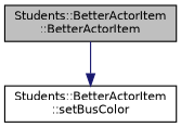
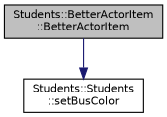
  digraph {
    rankdir=TB
    node [color=black fontname=Helvetica fontsize=10 shape=record style=filled]
    n1 [fillcolor=grey75 fontcolor=black height=0.2 label="Students::BetterActorItem\l::BetterActorItem" width=0.4]
-   n2 [fillcolor=white height=0.2 label="Students::BetterActorItem\l::setBusColor" width=0.4]
+   n2 [fillcolor=white height=0.2 label="Students::Students\l::setBusColor" width=0.4]
    n1 -> n2 [color=midnightblue fontname=Helvetica fontsize=10 labelfontname=Helvetica labelfontsize=10 style=solid]
  }
